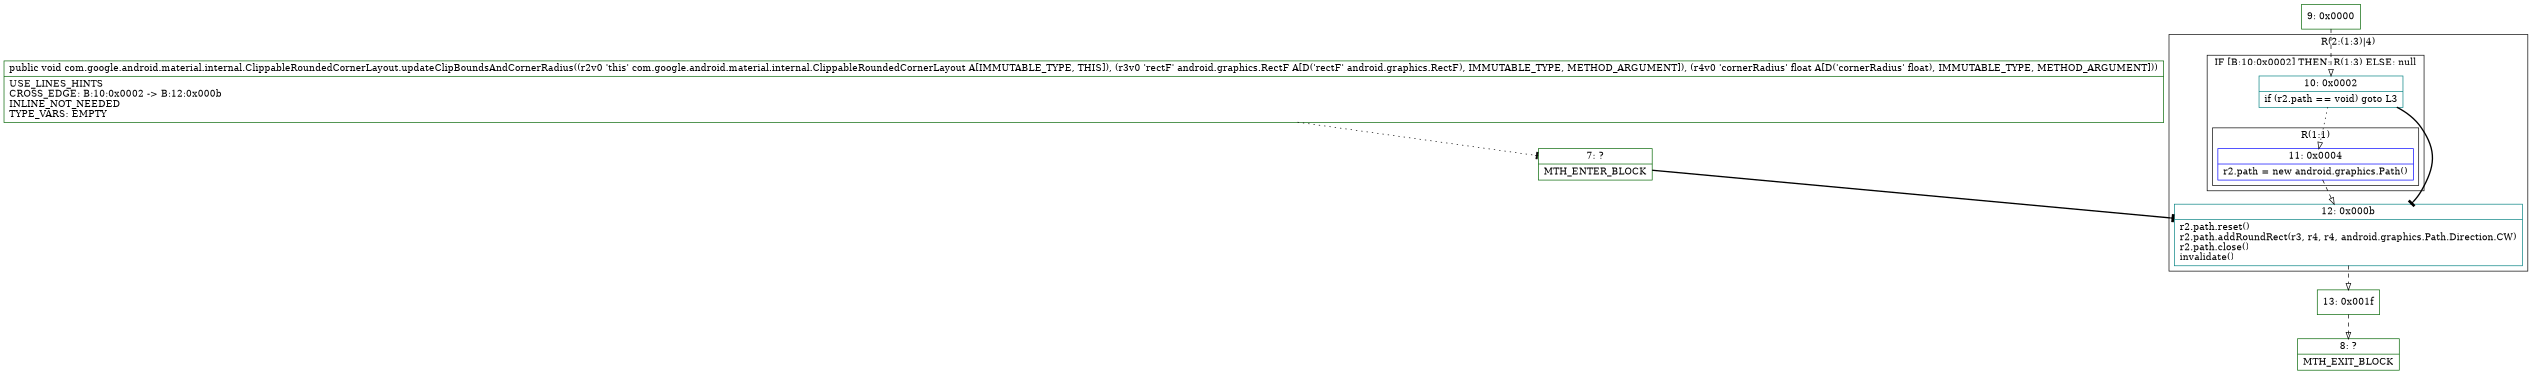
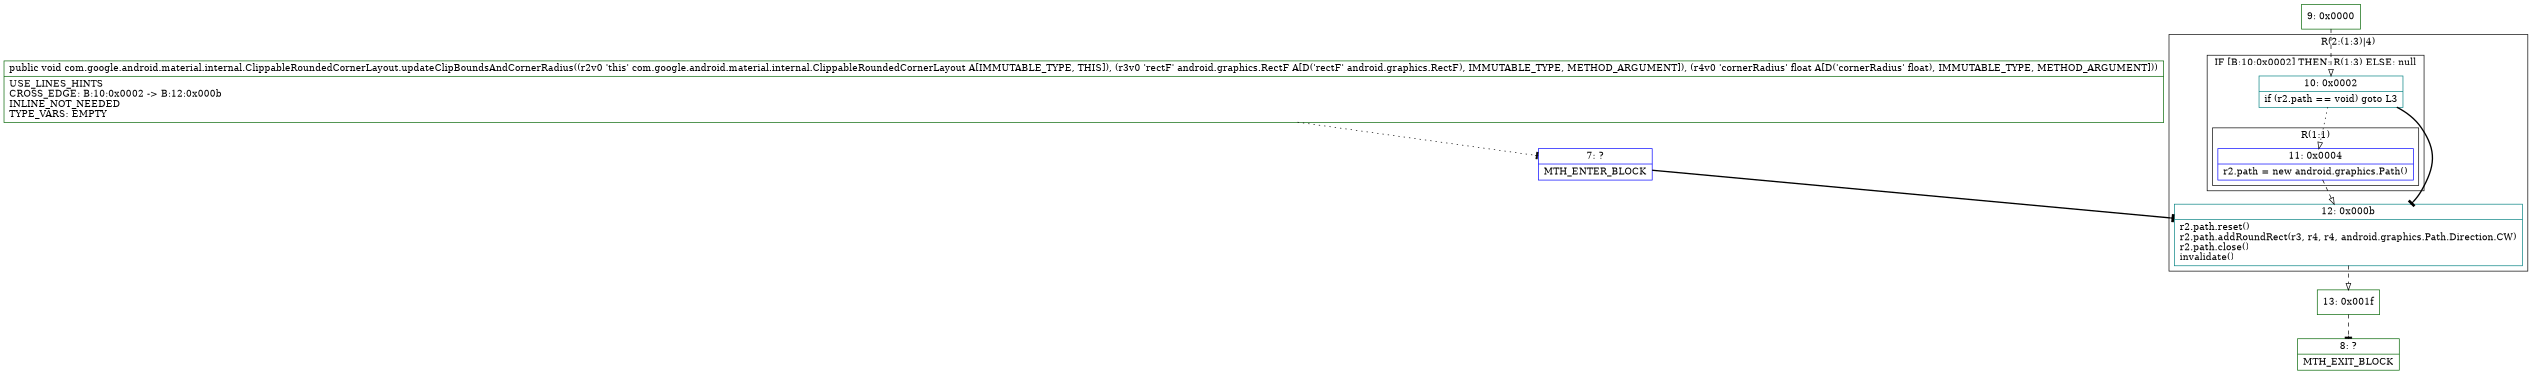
  digraph {
    node [color=darkgreen shape=record]
    edge [arrowhead=onormal style=dashed]
    n1 [color=blue label="{11\:\ 0x0004|r2.path = new android.graphics.Path()\l}"]
    n2 [color=teal label="{10\:\ 0x0002|if (r2.path == void) goto L3\l}"]
    n3 [color=teal label="{12\:\ 0x000b|r2.path.reset()\lr2.path.addRoundRect(r3, r4, r4, android.graphics.Path.Direction.CW)\lr2.path.close()\linvalidate()\l}"]
    n4 [label="{13\:\ 0x001f}"]
    n5 [label="{8\:\ ?|MTH_EXIT_BLOCK\l}"]
-   n6 [label="{7\:\ ?|MTH_ENTER_BLOCK\l}"]
+   n6 [color=blue label="{7\:\ ?|MTH_ENTER_BLOCK\l}"]
    n7 [label="{9\:\ 0x0000}"]
    n8 [label="{public void com.google.android.material.internal.ClippableRoundedCornerLayout.updateClipBoundsAndCornerRadius((r2v0 'this' com.google.android.material.internal.ClippableRoundedCornerLayout A[IMMUTABLE_TYPE, THIS]), (r3v0 'rectF' android.graphics.RectF A[D('rectF' android.graphics.RectF), IMMUTABLE_TYPE, METHOD_ARGUMENT]), (r4v0 'cornerRadius' float A[D('cornerRadius' float), IMMUTABLE_TYPE, METHOD_ARGUMENT]))  | USE_LINES_HINTS\lCROSS_EDGE: B:10:0x0002 \-\> B:12:0x000b\lINLINE_NOT_NEEDED\lTYPE_VARS: EMPTY\l}"]
    subgraph cluster_1 {
      label="R(2:(1:3)|4)"
      n3
      subgraph cluster_2 {
        label="IF [B:10:0x0002] THEN: R(1:3) ELSE: null"
        n2
        subgraph cluster_3 {
          label="R(1:1)"
          n1
        }
      }
    }
    n1 -> n3
    n2 -> n1 [style=dotted]
    n2 -> n3 [arrowhead=tee style=bold]
    n3 -> n4
-   n4 -> n5
+   n4 -> n5 [arrowhead=tee]
    n6 -> n3 [arrowhead=tee style=bold]
    n7 -> n2
    n8 -> n6 [arrowhead=tee style=dotted]
  }
